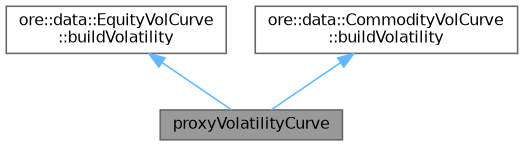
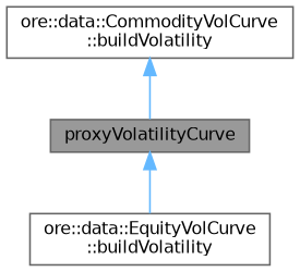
  digraph {
    rankdir=TB
    node [color=grey40 fillcolor=white fontname=Helvetica fontsize=10 shape=box style=filled]
    edge [color=steelblue1 dir=back fontname=Helvetica fontsize=10 labelfontname=Helvetica labelfontsize=10 style=solid]
    n1 [color=gray40 fillcolor=grey60 fontcolor=black height=0.2 label=proxyVolatilityCurve width=0.4]
    n2 [height=0.2 label="ore::data::EquityVolCurve\l::buildVolatility" width=0.4]
    n3 [height=0.2 label="ore::data::CommodityVolCurve\l::buildVolatility" width=0.4]
-   n2 -> n1
+   n1 -> n2
    n3 -> n1
  }
